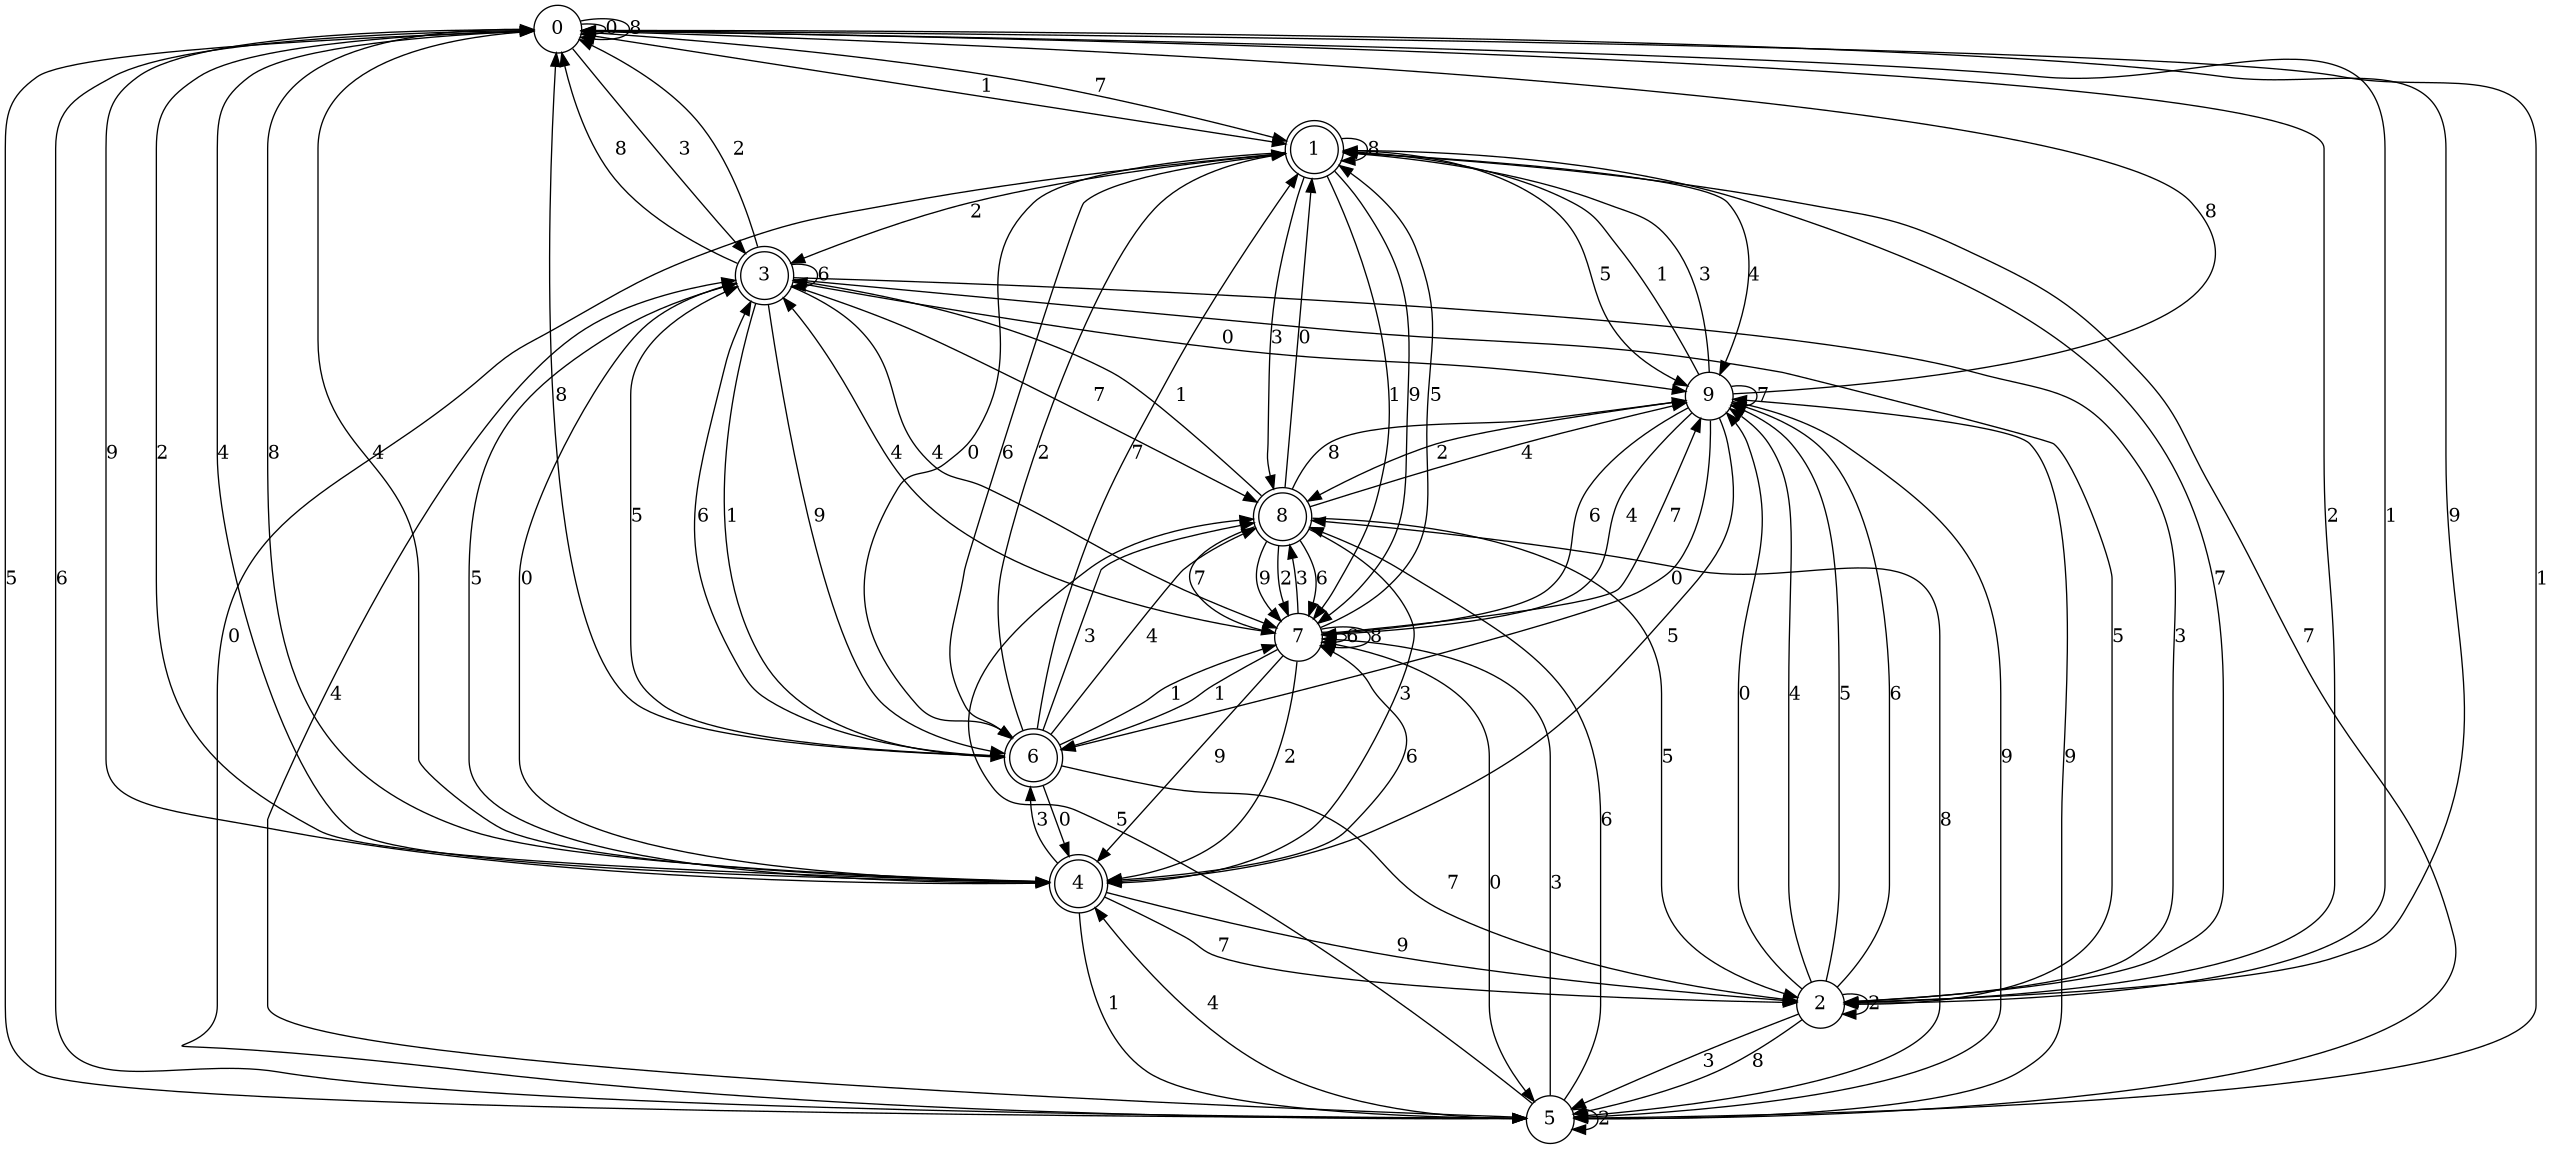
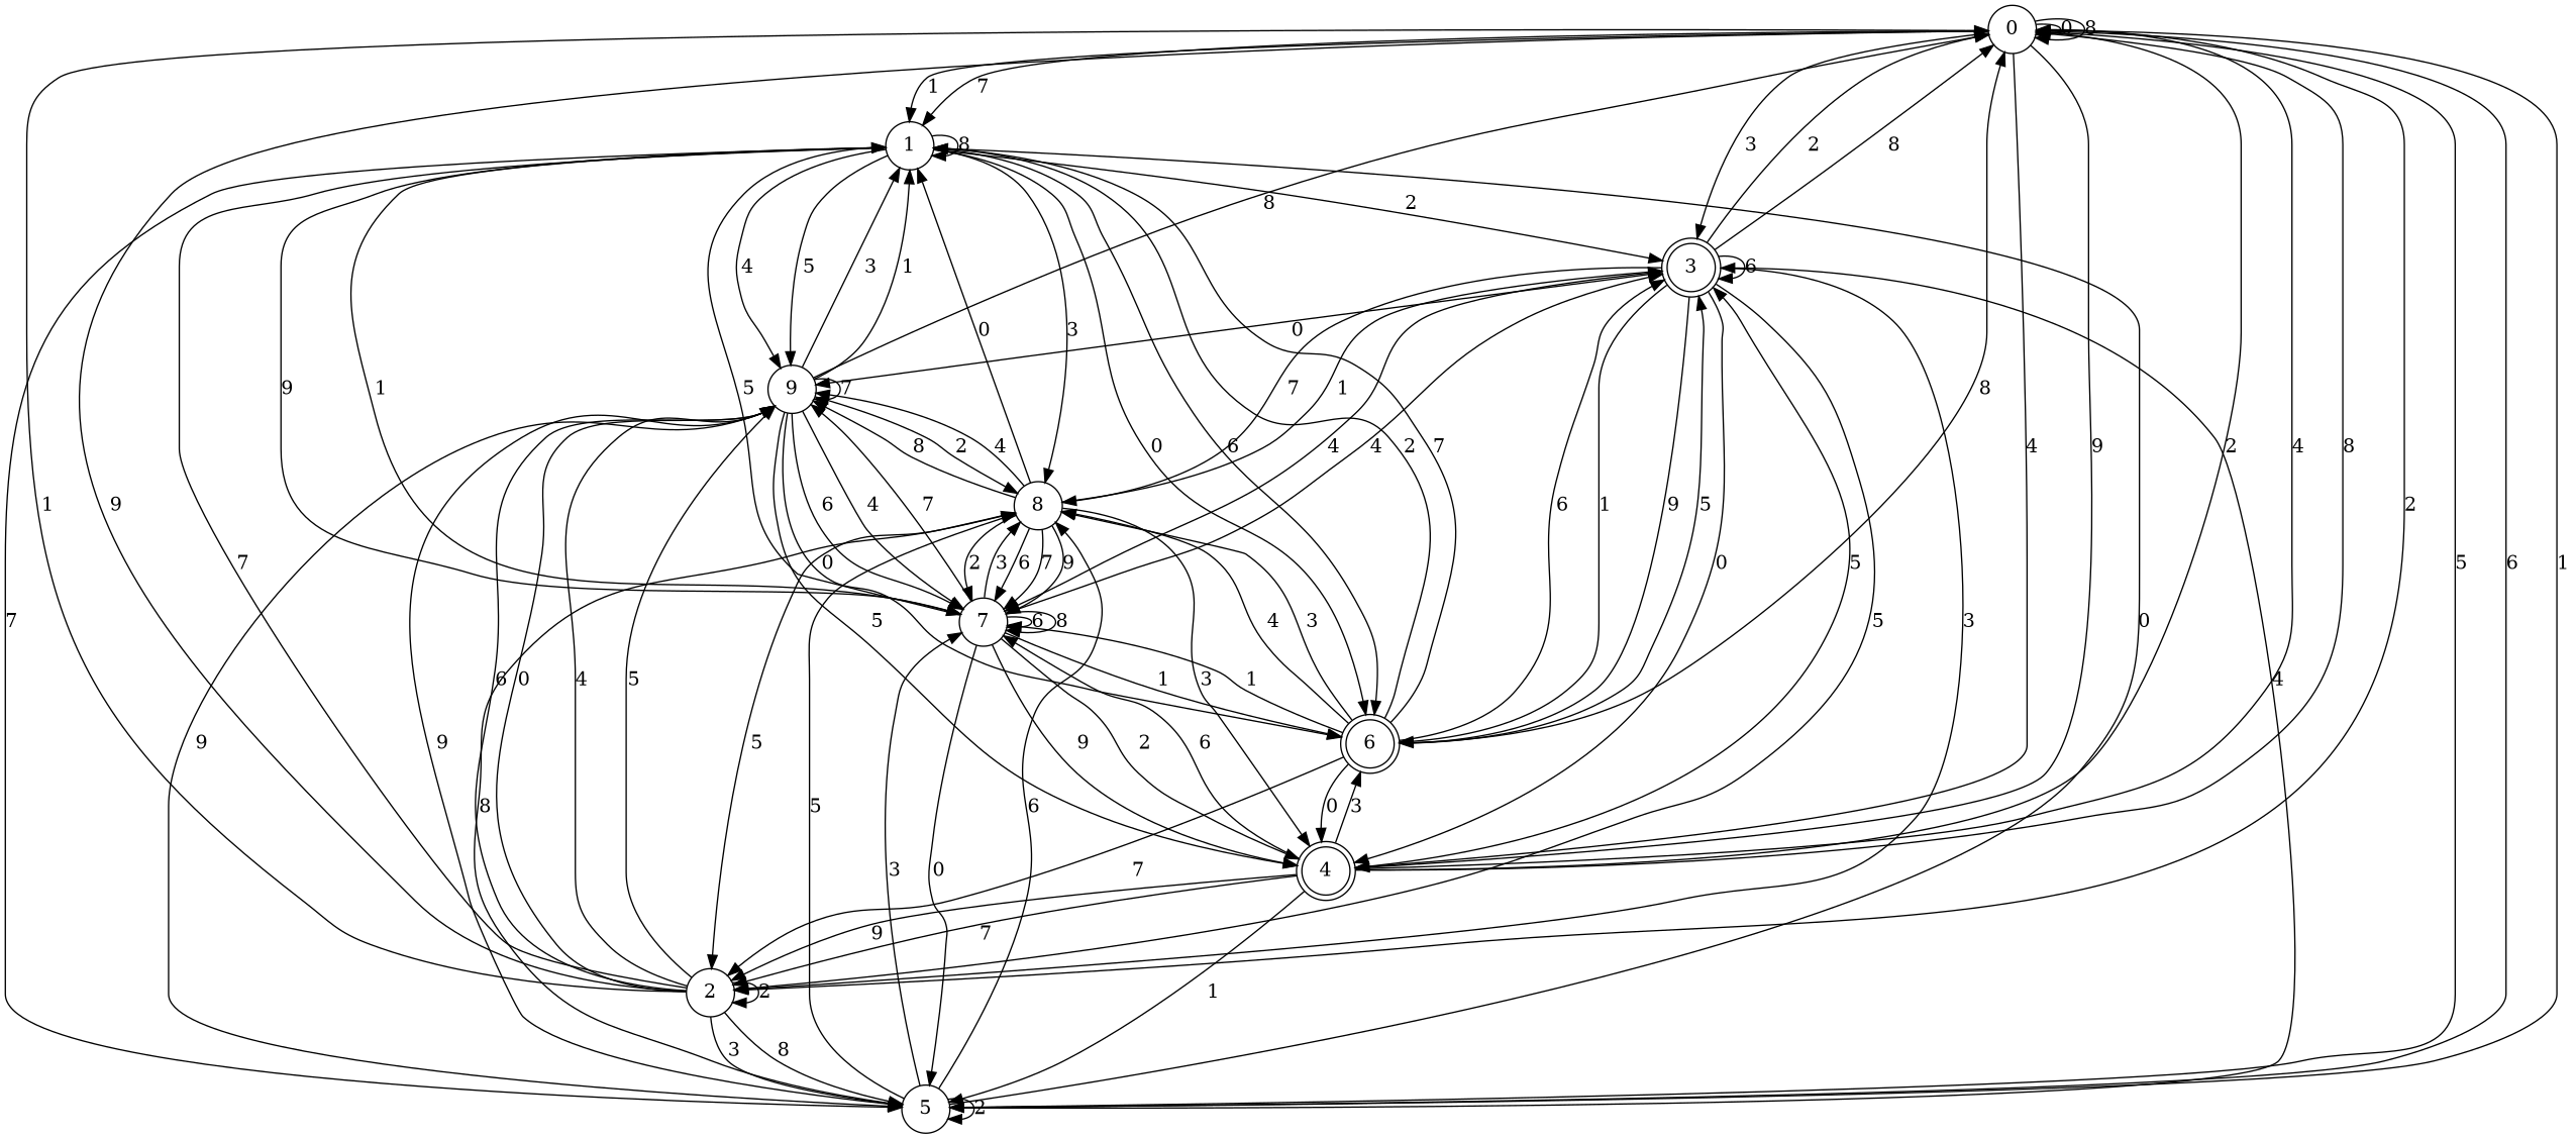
  digraph {
    node [shape=circle]
    n1 [label=0]
-   n2 [label=1 shape=doublecircle]
+   n2 [label=1]
    n3 [label=2]
    n4 [label=3 shape=doublecircle]
    n5 [label=4 shape=doublecircle]
    n6 [label=5]
    n7 [label=6 shape=doublecircle]
    n8 [label=7]
-   n9 [label=8 shape=doublecircle]
+   n9 [label=8]
    n10 [label=9]
    n1 -> n1 [label=0]
    n1 -> n1 [label=8]
    n1 -> n2 [label=1]
    n1 -> n2 [label=7]
    n1 -> n3 [label=2]
    n1 -> n4 [label=3]
    n1 -> n5 [label=4]
    n1 -> n5 [label=9]
    n1 -> n6 [label=5]
    n1 -> n6 [label=6]
    n2 -> n2 [label=8]
    n2 -> n4 [label=2]
    n2 -> n6 [label=7]
    n2 -> n7 [label=0]
    n2 -> n7 [label=6]
    n2 -> n8 [label=1]
    n2 -> n8 [label=9]
    n2 -> n9 [label=3]
    n2 -> n10 [label=4]
    n2 -> n10 [label=5]
    n3 -> n1 [label=1]
    n3 -> n1 [label=9]
    n3 -> n2 [label=7]
    n3 -> n3 [label=2]
    n3 -> n6 [label=3]
    n3 -> n6 [label=8]
    n3 -> n10 [label=0]
    n3 -> n10 [label=4]
    n3 -> n10 [label=5]
    n3 -> n10 [label=6]
    n4 -> n1 [label=2]
    n4 -> n1 [label=8]
    n4 -> n3 [label=3]
    n4 -> n3 [label=5]
    n4 -> n4 [label=6]
    n4 -> n5 [label=0]
    n4 -> n7 [label=1]
    n4 -> n7 [label=9]
    n4 -> n8 [label=4]
    n4 -> n9 [label=7]
    n4 -> n10 [label=0]
    n5 -> n1 [label=2]
    n5 -> n1 [label=4]
    n5 -> n1 [label=8]
    n5 -> n3 [label=7]
    n5 -> n3 [label=9]
    n5 -> n4 [label=5]
    n5 -> n6 [label=1]
    n5 -> n7 [label=3]
    n5 -> n8 [label=6]
    n6 -> n1 [label=1]
    n6 -> n2 [label=0]
    n6 -> n4 [label=4]
-   n6 -> n5 [label=4]
    n6 -> n6 [label=2]
    n6 -> n8 [label=3]
    n6 -> n9 [label=5]
    n6 -> n9 [label=6]
    n6 -> n9 [label=8]
    n6 -> n10 [label=9]
    n7 -> n1 [label=8]
    n7 -> n2 [label=2]
    n7 -> n2 [label=7]
    n7 -> n3 [label=7]
    n7 -> n4 [label=5]
    n7 -> n4 [label=6]
    n7 -> n5 [label=0]
    n7 -> n8 [label=1]
    n7 -> n9 [label=3]
    n7 -> n9 [label=4]
    n8 -> n2 [label=5]
    n8 -> n4 [label=4]
    n8 -> n5 [label=2]
    n8 -> n5 [label=9]
    n8 -> n6 [label=0]
    n8 -> n7 [label=1]
    n8 -> n8 [label=6]
    n8 -> n8 [label=8]
    n8 -> n9 [label=3]
    n8 -> n10 [label=7]
    n9 -> n2 [label=0]
    n9 -> n3 [label=5]
    n9 -> n4 [label=1]
    n9 -> n5 [label=3]
    n9 -> n8 [label=2]
    n9 -> n8 [label=6]
    n9 -> n8 [label=7]
    n9 -> n8 [label=9]
    n9 -> n10 [label=4]
    n9 -> n10 [label=8]
    n10 -> n1 [label=8]
    n10 -> n2 [label=1]
    n10 -> n2 [label=3]
    n10 -> n5 [label=5]
    n10 -> n6 [label=9]
    n10 -> n7 [label=0]
    n10 -> n8 [label=4]
    n10 -> n8 [label=6]
    n10 -> n9 [label=2]
    n10 -> n10 [label=7]
  }
